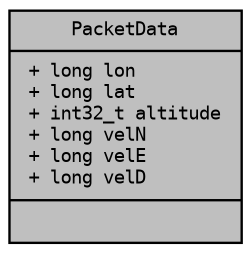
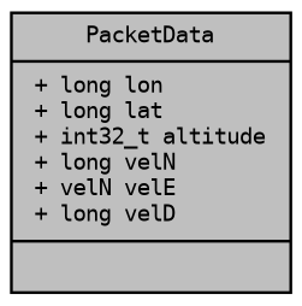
  digraph {
-   n1 [color=black fillcolor=grey75 fontcolor=black fontname=DejaVuSansMono fontsize=8 height=0.2 label="{PacketData\n|+ long lon\l+ long lat\l+ int32_t altitude\l+ long velN\l+ long velE\l+ long velD\l|}" shape=record style=filled width=0.4]
+   n1 [color=black fillcolor=grey75 fontcolor=black fontname=DejaVuSansMono fontsize=8 height=0.2 label="{PacketData\n|+ long lon\l+ long lat\l+ int32_t altitude\l+ long velN\l+ velN velE\l+ long velD\l|}" shape=record style=filled width=0.4]
  }
